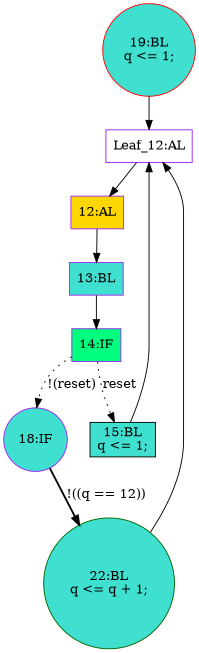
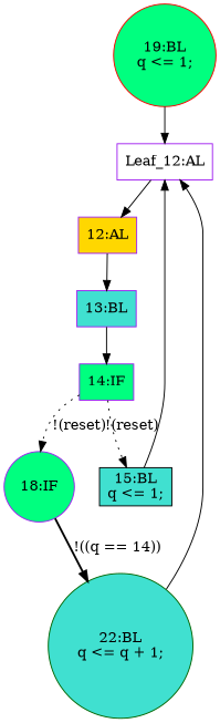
  strict digraph {
    node [color=purple fillcolor=turquoise shape=box statements="[]" style=filled typ=Block]
    edge [cond="[]" lineno=None style=solid]
-   n1 [ast="<pyverilog.vparser.ast.Block object at 0x7fbb952634d0>" color=red label="19:BL\nq <= 1;" shape=circle statements="[<pyverilog.vparser.ast.NonblockingSubstitution object at 0x7fbb94fcee90>]"]
+   n1 [ast="<pyverilog.vparser.ast.Block object at 0x7fbb952634d0>" color=red fillcolor=springgreen label="19:BL\nq <= 1;" shape=circle statements="[<pyverilog.vparser.ast.NonblockingSubstitution object at 0x7fbb94fcee90>]"]
    n2 [def_var="['q']" label="Leaf_12:AL" fillcolor="" statements="" style="" typ=""]
    n3 [ast="<pyverilog.vparser.ast.Always object at 0x7fbb952f5e10>" clk_sens=True fillcolor=gold label="12:AL" sens="['clk', 'reset']" typ=Always use_var="['reset', 'q']"]
    n4 [ast="<pyverilog.vparser.ast.Block object at 0x7fbb952f50d0>" label="13:BL"]
    n5 [ast="<pyverilog.vparser.ast.Block object at 0x7fbb952f5d10>" color=black label="15:BL\nq <= 1;" statements="[<pyverilog.vparser.ast.NonblockingSubstitution object at 0x7fbb94fd6810>]"]
-   n6 [ast="<pyverilog.vparser.ast.IfStatement object at 0x7fbb94fce550>" label="18:IF" shape=circle typ=IfStatement]
+   n6 [ast="<pyverilog.vparser.ast.IfStatement object at 0x7fbb94fce550>" fillcolor=springgreen label="18:IF" shape=circle typ=IfStatement]
    n7 [ast="<pyverilog.vparser.ast.Block object at 0x7fbb95263ed0>" color=darkgreen label="22:BL\nq <= q + 1;" shape=circle statements="[<pyverilog.vparser.ast.NonblockingSubstitution object at 0x7fbb95271390>]"]
    n8 [ast="<pyverilog.vparser.ast.IfStatement object at 0x7fbb94fd6bd0>" fillcolor=springgreen label="14:IF" typ=IfStatement]
    n1 -> n2
    n2 -> n3 [cond="" lineno=""]
    n3 -> n4
    n4 -> n8
    n5 -> n2
-   n6 -> n7 [cond="['q']" label="!((q == 12))" lineno=18 style=bold]
+   n6 -> n7 [cond="['q']" label="!((q == 14))" lineno=18 style=bold]
    n7 -> n2
-   n8 -> n5 [cond="['reset']" label=reset lineno=14 style=dotted]
+   n8 -> n5 [cond="['reset']" label="!(reset)" lineno=14 style=dotted]
    n8 -> n6 [cond="['reset']" label="!(reset)" lineno=14 style=dotted]
  }
